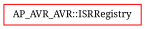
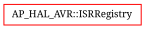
  digraph {
    rankdir=LR
    fontname="Noto Serif"
-   n1 [color=red fillcolor=white fontname="Noto Serif" fontsize=10 height=0.2 label="AP_AVR_AVR::ISRRegistry" shape=record style=filled width=0.4]
+   n1 [color=red fillcolor=white fontname="Noto Serif" fontsize=10 height=0.2 label="AP_HAL_AVR::ISRRegistry" shape=record style=filled width=0.4]
  }
